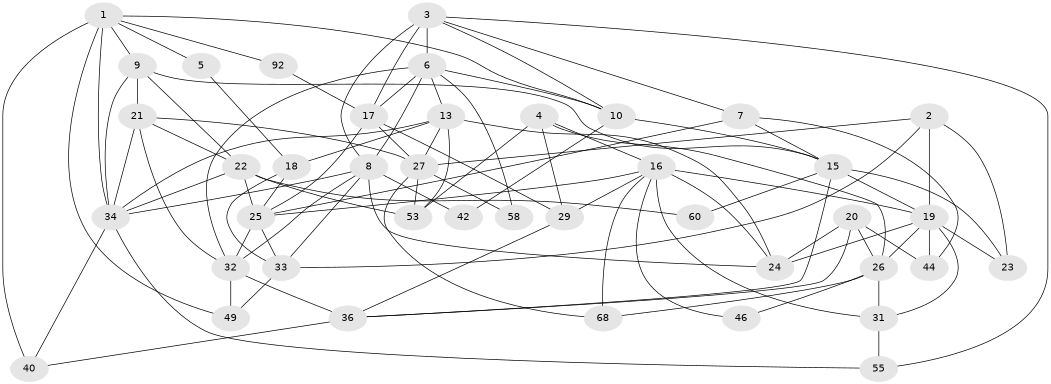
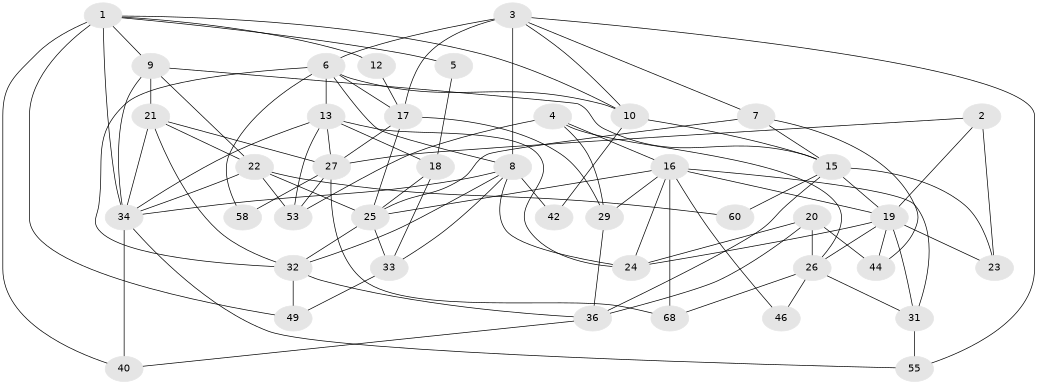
  graph {
    fontname="DejaVu Sans"
    node [color=gray90 fontname="DejaVu Sans" style=filled]
    edge [fontname="DejaVu Sans"]
    1 [super="+52"]
    5
    9 [super="+56"]
    10 [super="+54"]
-   12 [label=92]
+   12
    34 [super="+59"]
    n7 [label=40]
    49
    18 [super="+30"]
    15 [super="+43"]
    21
    22 [super="+63"]
    42
    17
    55
    2 [super="+28"]
    19 [super="+35"]
    23
    27 [super="+66"]
    33 [super="+50"]
    26 [super="+48"]
    44 [super="+57"]
    24 [super="+40"]
    31 [super="+45"]
    53
    58
    68
    3 [super="+38"]
    6 [super="+41"]
    7
    8 [super="+11"]
    13 [super="+14"]
    32 [super="+65"]
    25 [super="+61"]
    29 [super="+64"]
    4 [super="+67"]
    16 [super="+51"]
    46
    36 [super="+62"]
    60
    20 [super="+37"]
    1 -- 5
    1 -- 9
    1 -- 10
    1 -- 12
    1 -- 34 [weight=2]
    1 -- n7
    1 -- 49
    5 -- 18
    9 -- 34
    9 -- 15
    9 -- 21
    9 -- 22
    10 -- 15
    10 -- 42
    12 -- 17
    34 -- n7
    34 -- 55
    18 -- 33
    18 -- 25
    15 -- 19
    15 -- 23
    15 -- 36
    15 -- 60
    21 -- 34
    21 -- 22
    21 -- 27
    21 -- 32
    22 -- 34
    22 -- 53
    22 -- 25
    22 -- 60
    17 -- 27
    17 -- 25
    17 -- 29
    2 -- 19
    2 -- 23 [weight=2]
    2 -- 27
-   2 -- 33
    19 -- 23
    19 -- 26
    19 -- 44
    19 -- 24
    19 -- 31
    27 -- 53
    27 -- 58 [weight=2]
    27 -- 68
    33 -- 49
    26 -- 31
    26 -- 68
    26 -- 46
    31 -- 55
    3 -- 10
    3 -- 17 [weight=2]
    3 -- 55
    3 -- 6
    3 -- 7
    3 -- 8
    6 -- 10
    6 -- 17
    6 -- 58
    6 -- 8
    6 -- 13
    6 -- 32
    7 -- 15
    7 -- 44
    7 -- 25
    8 -- 34
    8 -- 42
    8 -- 33
    8 -- 24
    8 -- 32
    13 -- 34
    13 -- 18
    13 -- 27
    13 -- 24
    13 -- 53
    32 -- 49
    32 -- 36
    25 -- 33
    25 -- 32
    29 -- 36
    4 -- 26
    4 -- 53 [weight=2]
    4 -- 29
    4 -- 16
    16 -- 19
    16 -- 24
    16 -- 31
    16 -- 68
    16 -- 25
    16 -- 29 [weight=2]
    16 -- 46
    36 -- n7
    20 -- 26 [weight=2]
    20 -- 44
    20 -- 24
    20 -- 36
  }
